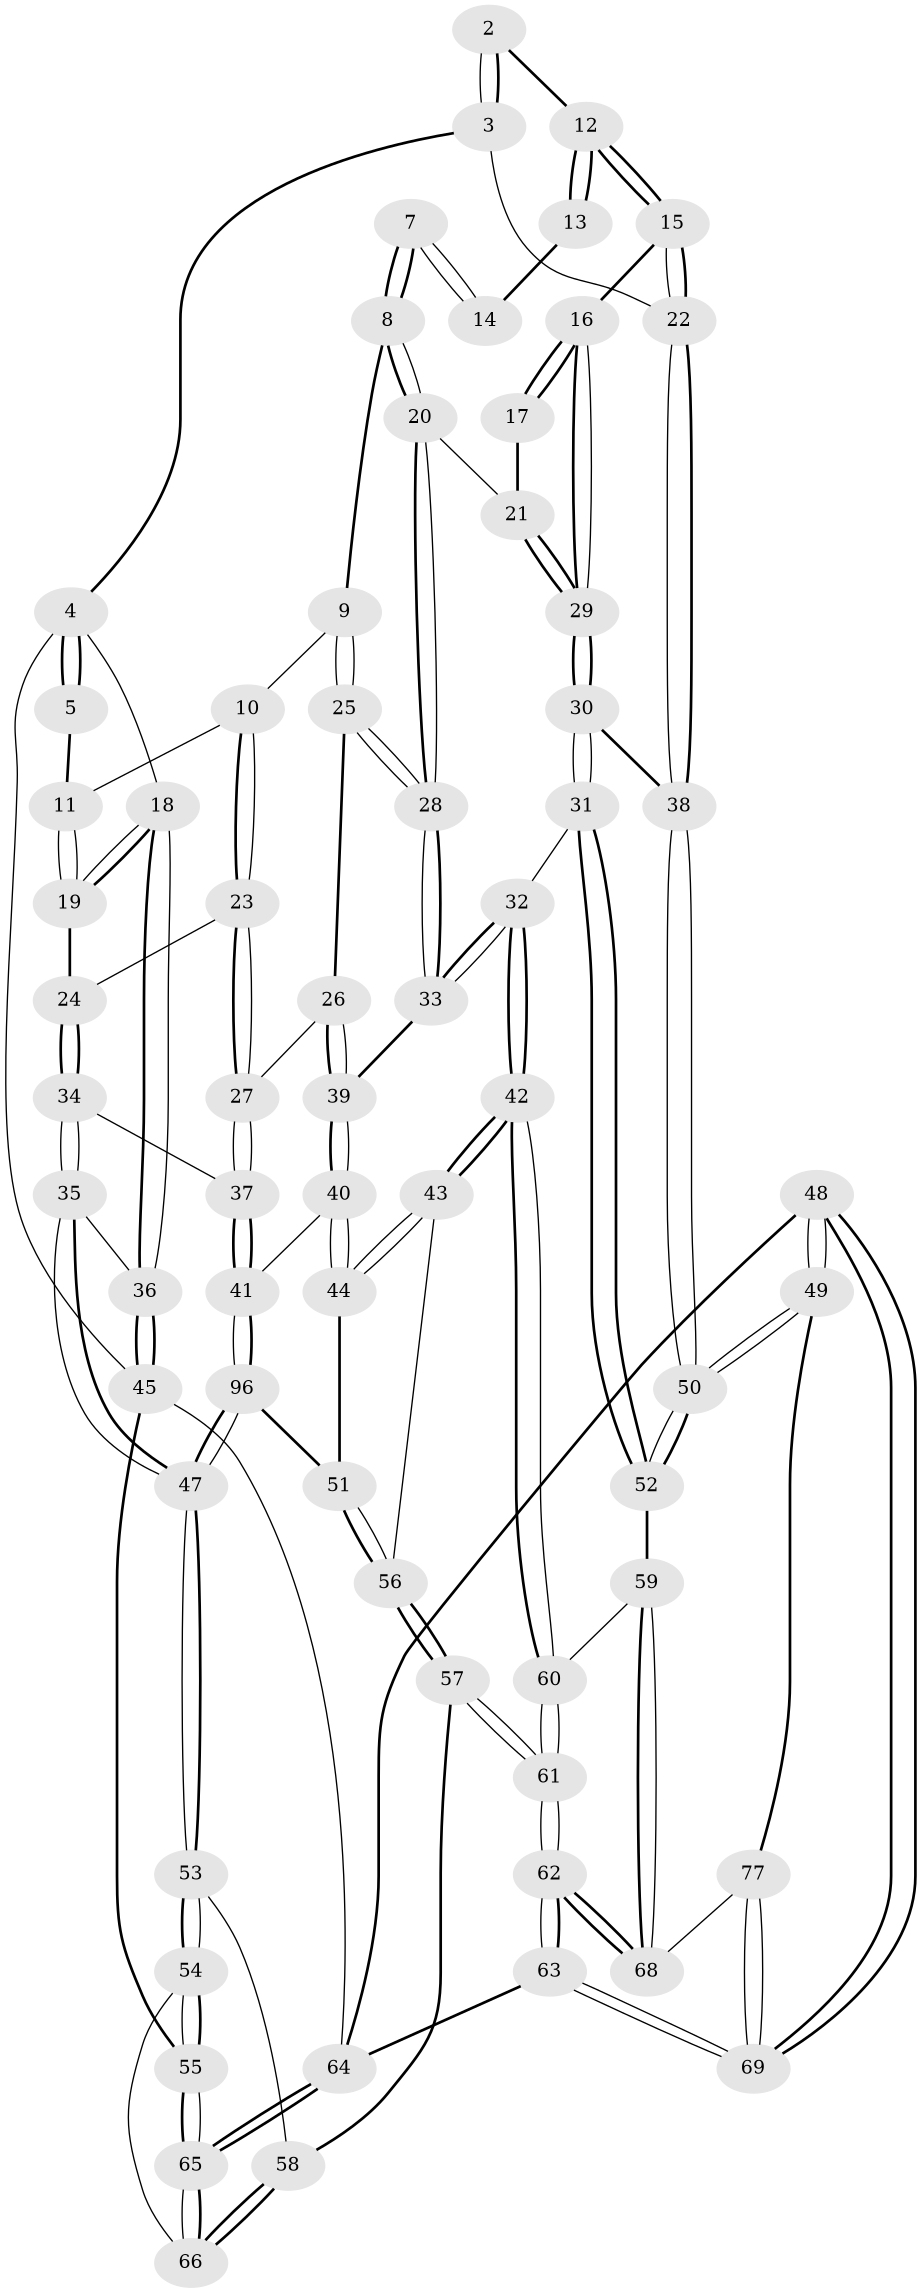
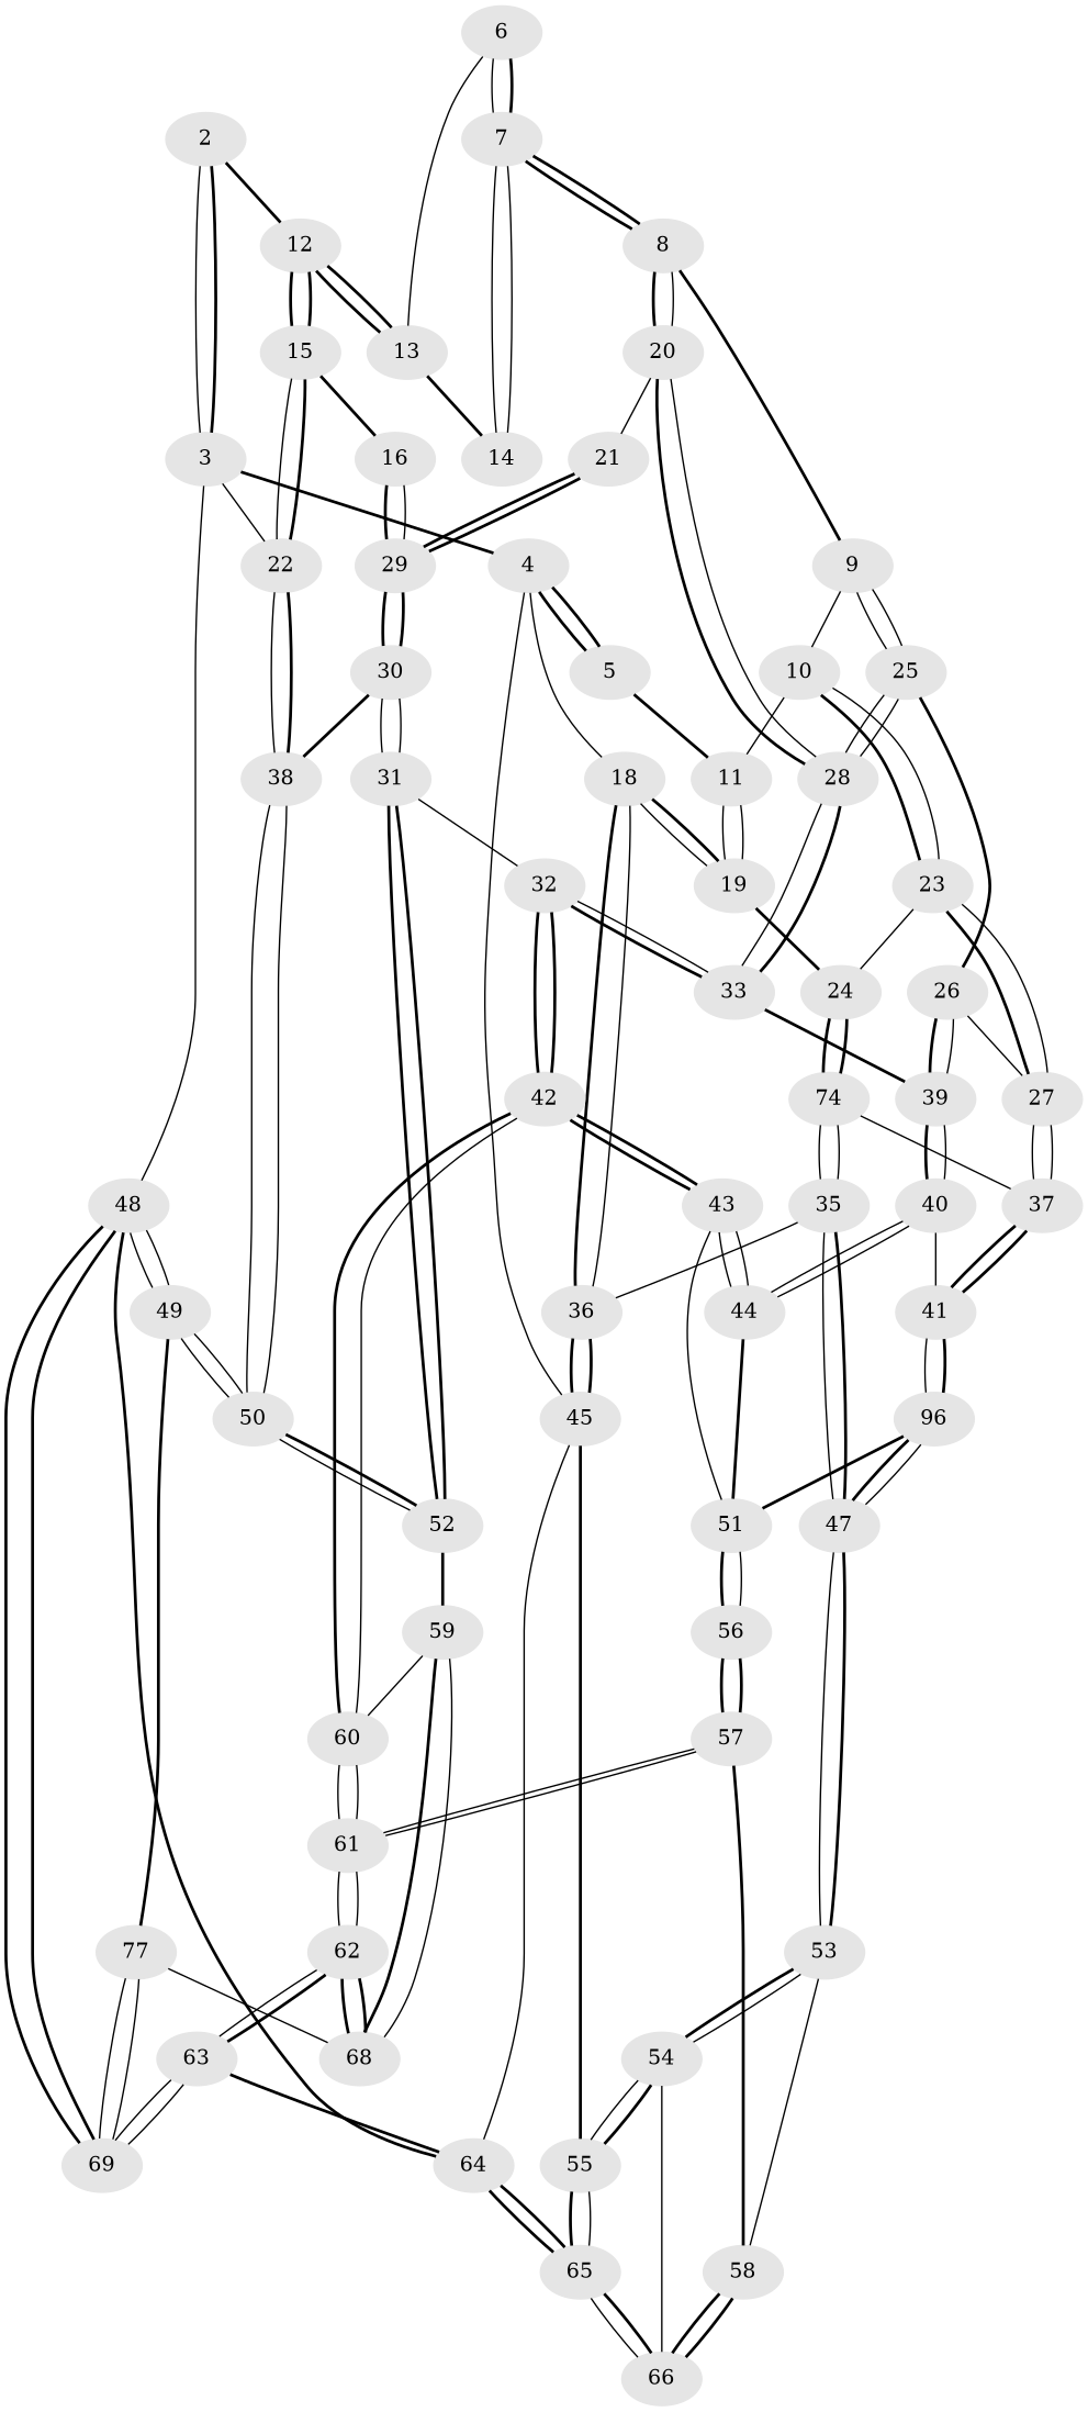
  graph {
    node [color=gray90 style=filled]
    edge [style=bold]
    2
    3
    12
+   6
    7
    13
    4
    22
    48
    15
    5
    18
    45
    38
    64
    49
    69
    11
    19
    36
    55
    8
    14
    9
    20
    10
    25
    21
    28
    23
    26
    24
    27
    16
-   17
    29
    30
-   34
+   34 [label=74]
    33
    50
    37
    35
    39
    40
    41
    31
    32
    52
    42
    59
    43
    60
    47
    53
    n55 [label=96]
    44
    51
    56
    61
    57
    65
    54
    58
    n64 [label=77]
    68
    66
    62
    63
    2 -- 3 [style=solid]
    2 -- 3
    2 -- 12
    3 -- 4
    3 -- 22 [style=solid]
+   3 -- 48 [style=solid]
    12 -- 13
    12 -- 13
    12 -- 15
    12 -- 15
+   6 -- 7 [style=solid]
+   6 -- 7
+   6 -- 13 [style=solid]
    7 -- 8
    7 -- 8
    7 -- 14 [style=solid]
    7 -- 14 [style=solid]
    13 -- 14
    4 -- 5
    4 -- 5
    4 -- 18 [style=solid]
    4 -- 45 [style=solid]
    22 -- 38 [style=solid]
    22 -- 38
    48 -- 64
    48 -- 49 [style=solid]
    48 -- 49 [style=solid]
    48 -- 69
    48 -- 69
    15 -- 22 [style=solid]
    15 -- 22
    15 -- 16
    5 -- 11
    18 -- 19 [style=solid]
    18 -- 19
    18 -- 36
    18 -- 36 [style=solid]
    45 -- 64 [style=solid]
    45 -- 55
    38 -- 50 [style=solid]
    38 -- 50 [style=solid]
    64 -- 65
    64 -- 65
    49 -- 50 [style=solid]
    49 -- 50 [style=solid]
    49 -- n64
    11 -- 19 [style=solid]
    11 -- 19 [style=solid]
    19 -- 24
    36 -- 45
    36 -- 45
    55 -- 65
    55 -- 65 [style=solid]
    8 -- 9
    8 -- 20
    8 -- 20 [style=solid]
    9 -- 10 [style=solid]
    9 -- 25 [style=solid]
    9 -- 25 [style=solid]
    20 -- 21 [style=solid]
    20 -- 28
    20 -- 28 [style=solid]
    10 -- 11 [style=solid]
    10 -- 23
    10 -- 23 [style=solid]
    25 -- 28 [style=solid]
    25 -- 28 [style=solid]
    25 -- 26
    21 -- 29
    21 -- 29
    28 -- 33 [style=solid]
    28 -- 33
    23 -- 24 [style=solid]
    23 -- 27
    23 -- 27 [style=solid]
    26 -- 27 [style=solid]
    26 -- 39
    26 -- 39 [style=solid]
    24 -- 34
    24 -- 34
    27 -- 37 [style=solid]
    27 -- 37 [style=solid]
-   16 -- 17
-   16 -- 17
    16 -- 29
    16 -- 29 [style=solid]
-   17 -- 21
    29 -- 30
    29 -- 30
    30 -- 38
    30 -- 31 [style=solid]
    30 -- 31 [style=solid]
    34 -- 37 [style=solid]
    34 -- 35 [style=solid]
    34 -- 35 [style=solid]
    33 -- 39
    50 -- 52 [style=solid]
    50 -- 52
    37 -- 41
    37 -- 41
    35 -- 36 [style=solid]
    35 -- 47 [style=solid]
    35 -- 47
    39 -- 40
    39 -- 40 [style=solid]
    40 -- 41 [style=solid]
    40 -- 44 [style=solid]
    40 -- 44 [style=solid]
    41 -- n55 [style=solid]
    41 -- n55
    31 -- 32 [style=solid]
    31 -- 52
    31 -- 52
    32 -- 33
    32 -- 33 [style=solid]
    32 -- 42
    32 -- 42
    52 -- 59
    42 -- 43
    42 -- 43
    42 -- 60
    42 -- 60 [style=solid]
    59 -- 60 [style=solid]
    59 -- 68
    59 -- 68 [style=solid]
    43 -- 44 [style=solid]
    43 -- 44 [style=solid]
-   43 -- 56 [style=solid]
+   43 -- 51 [style=solid]
    60 -- 61 [style=solid]
    60 -- 61 [style=solid]
    47 -- 53 [style=solid]
    47 -- 53
    53 -- 54
    53 -- 54 [style=solid]
    53 -- 58 [style=solid]
    n55 -- 47
    n55 -- 47 [style=solid]
    n55 -- 51
    44 -- 51
    51 -- 56
    51 -- 56 [style=solid]
    56 -- 57
    56 -- 57
    61 -- 62 [style=solid]
    61 -- 62 [style=solid]
    57 -- 61 [style=solid]
    57 -- 61 [style=solid]
    57 -- 58
    65 -- 66 [style=solid]
    65 -- 66
    54 -- 55 [style=solid]
    54 -- 55
    54 -- 66 [style=solid]
    58 -- 66
    58 -- 66
    n64 -- 69 [style=solid]
    n64 -- 69 [style=solid]
    n64 -- 68 [style=solid]
    62 -- 68
    62 -- 68
    62 -- 63 [style=solid]
    62 -- 63
    63 -- 64
    63 -- 69 [style=solid]
    63 -- 69 [style=solid]
  }
